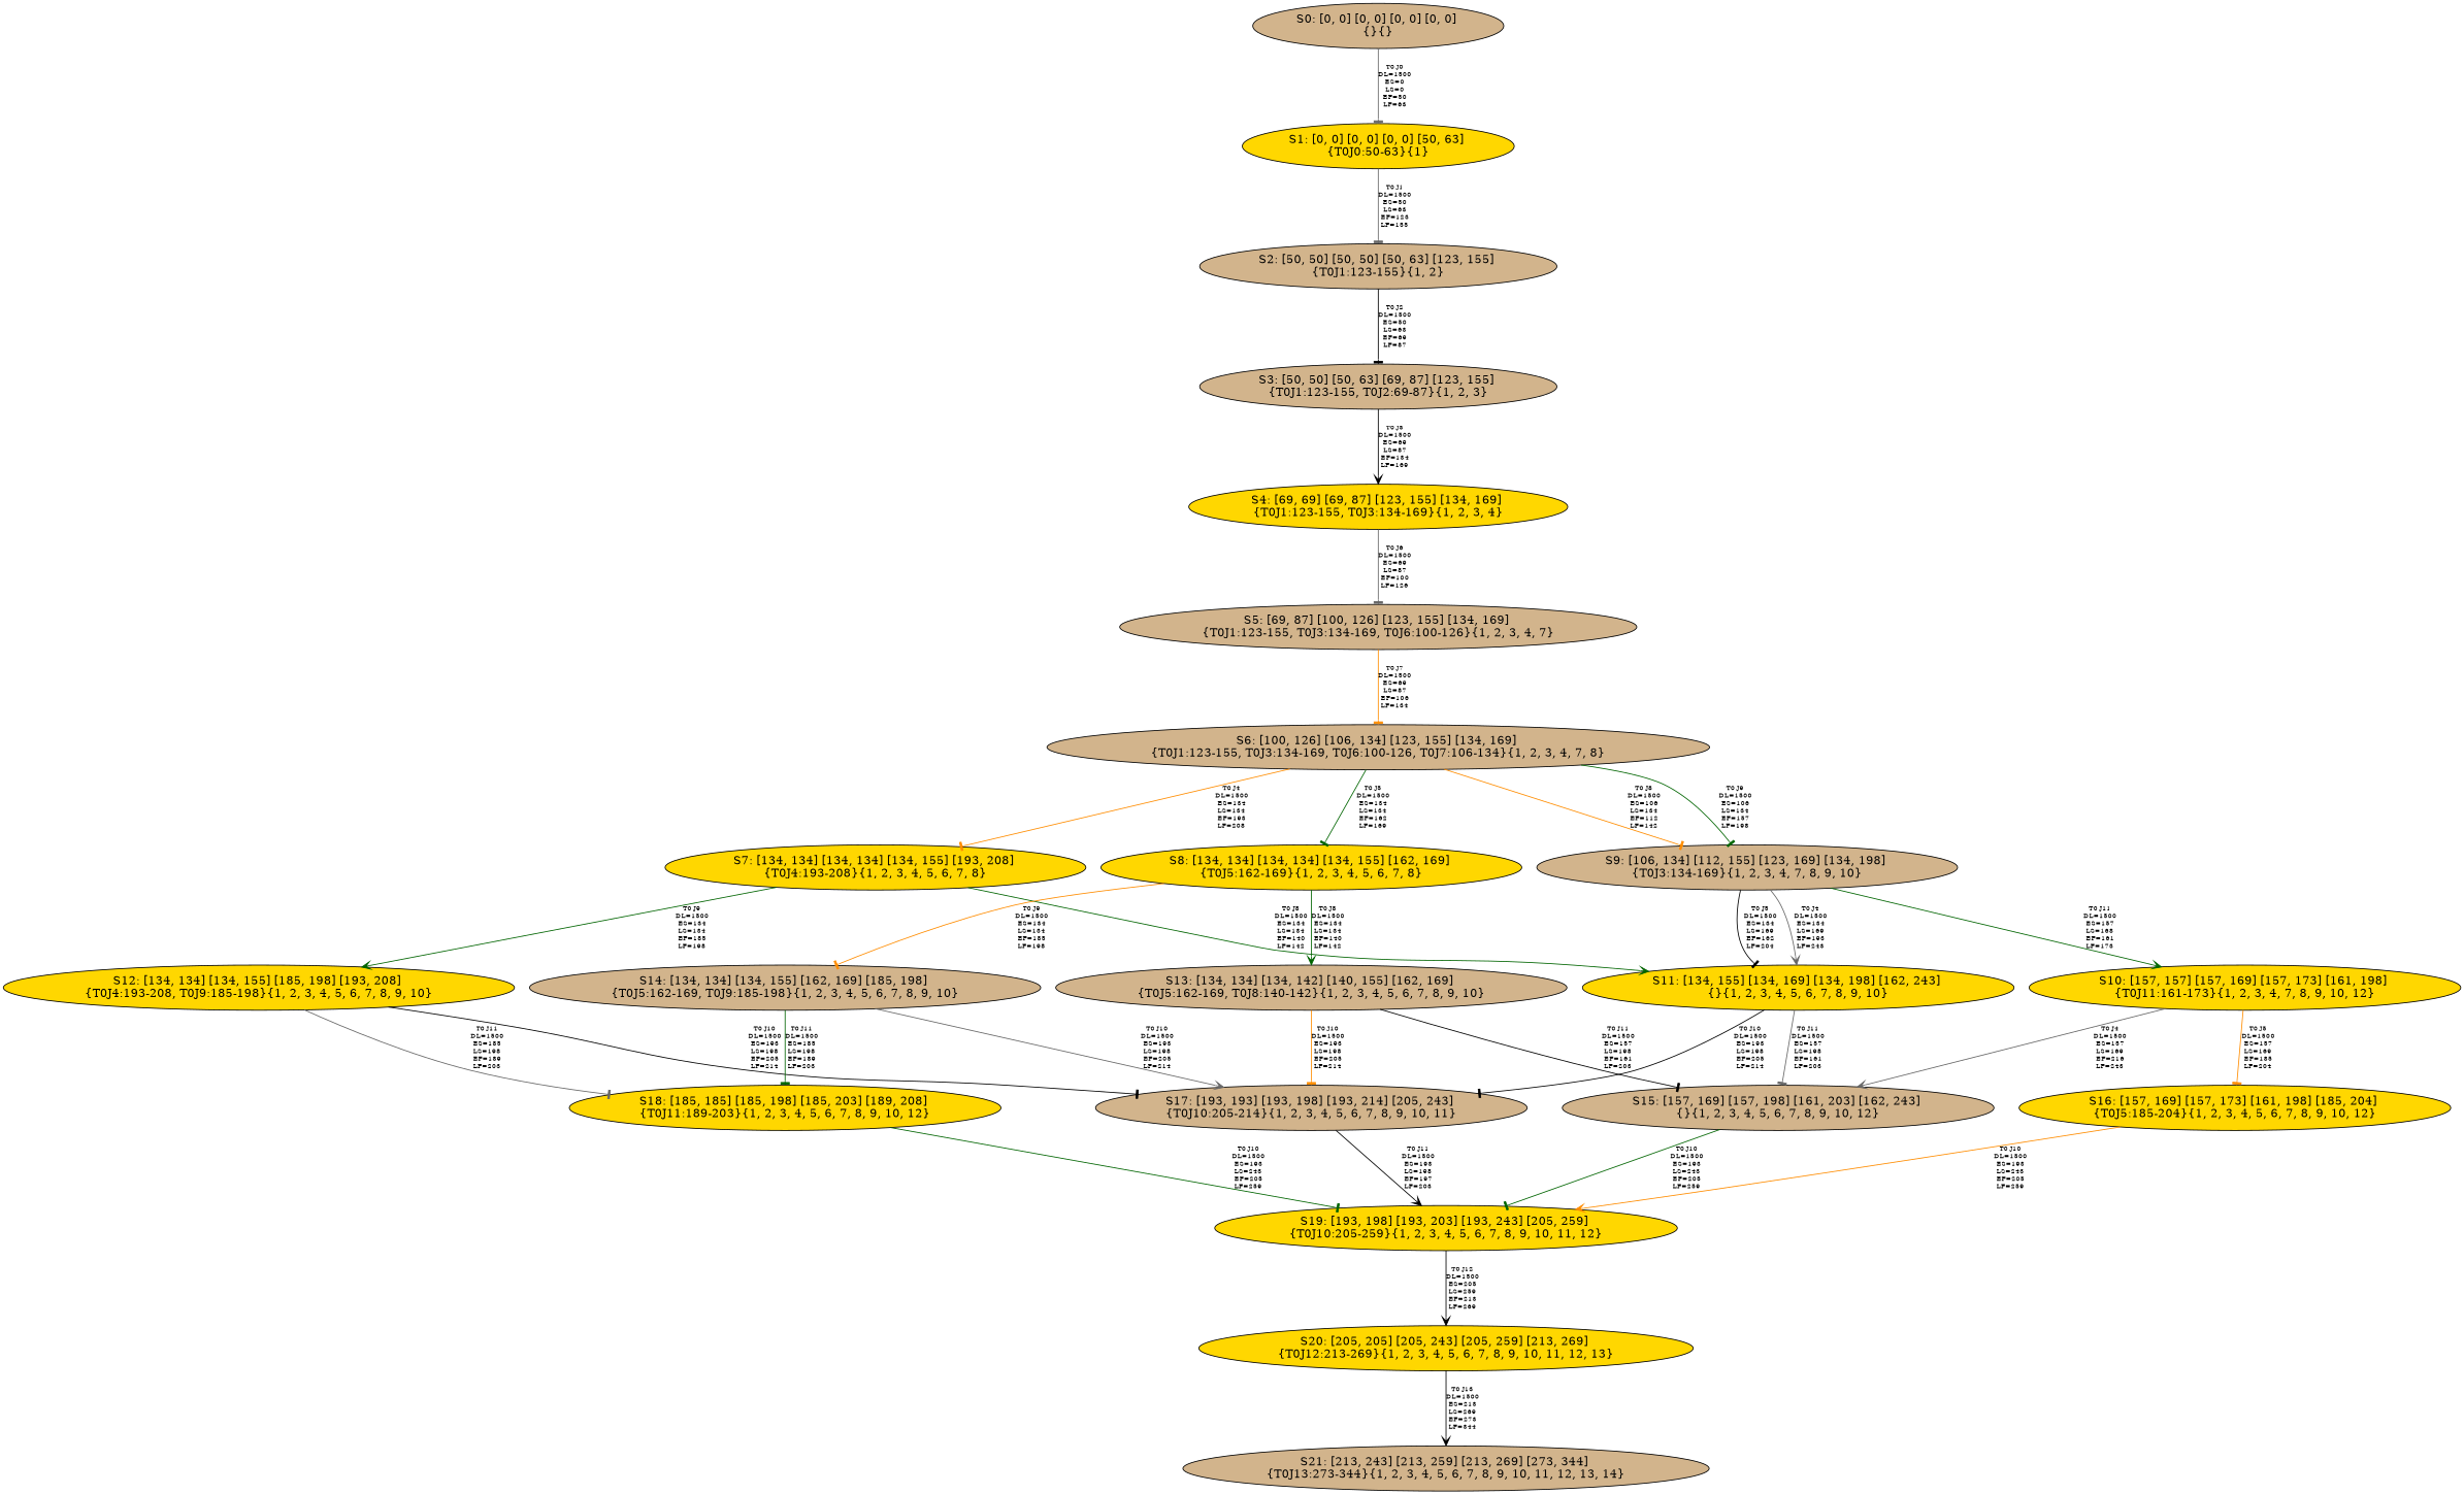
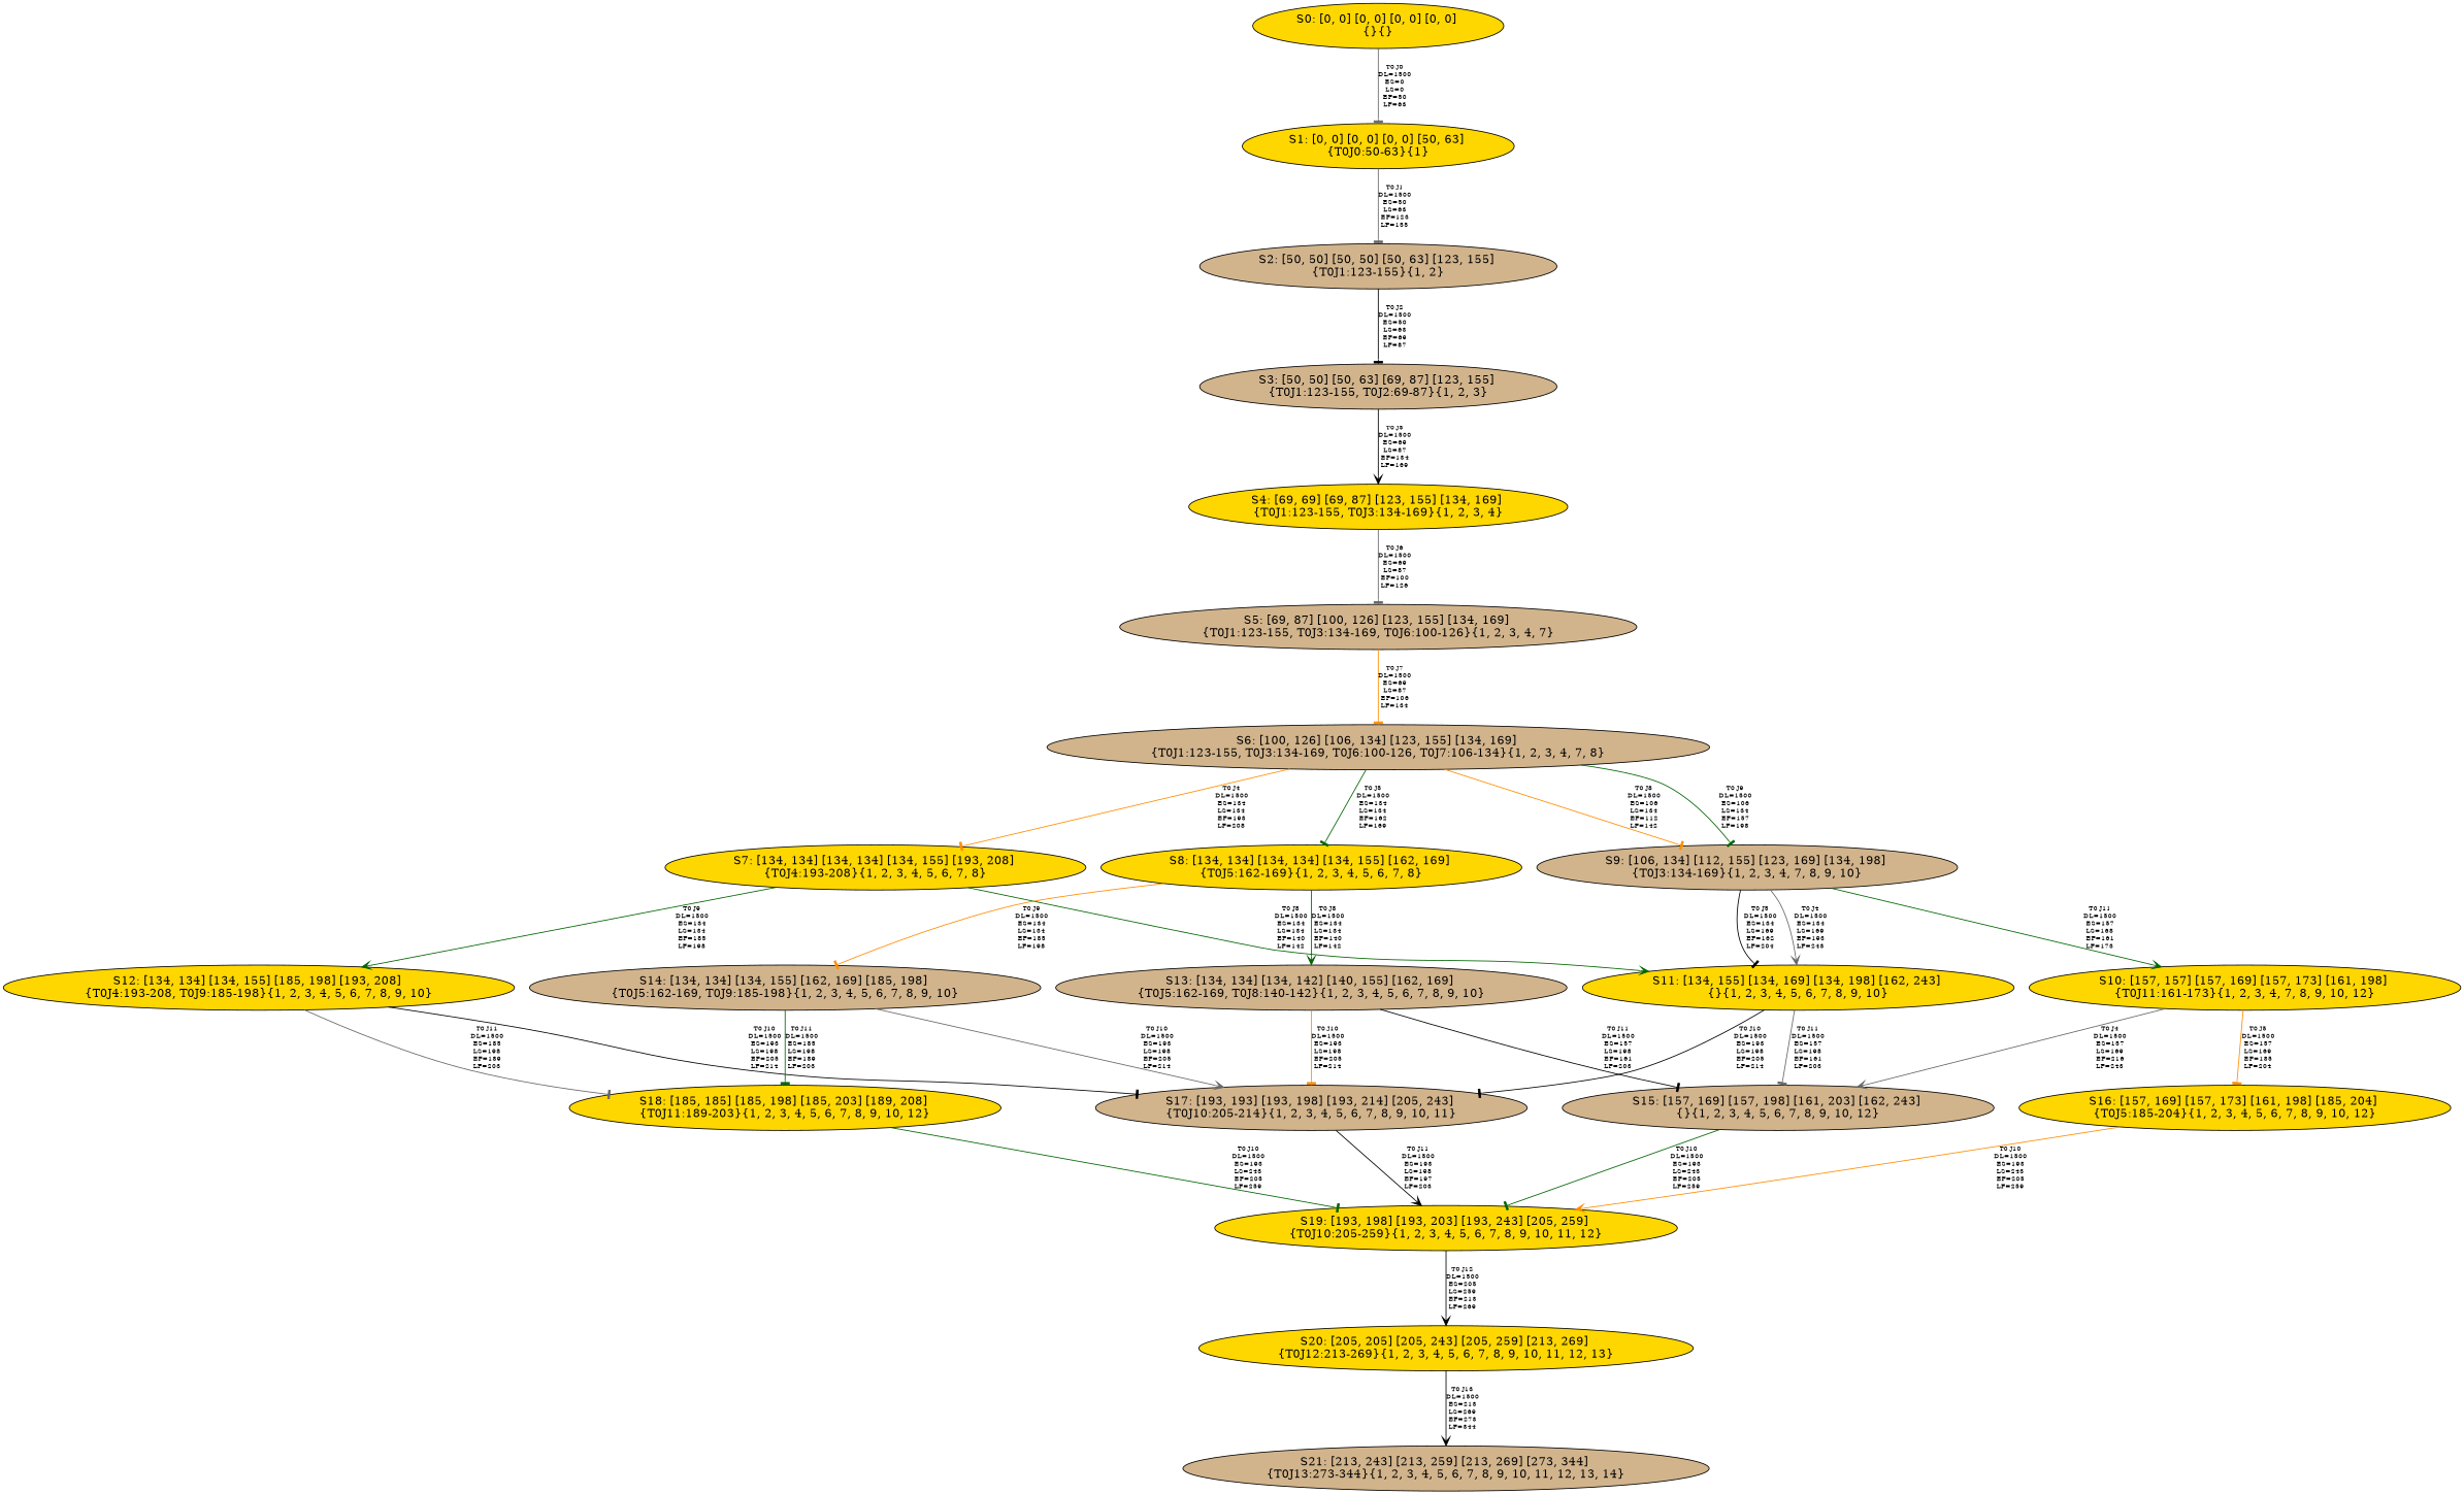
  digraph {
    node [style=filled fillcolor=tan]
    edge [fontsize=8 color=black arrowhead=tee]
-   n1 [label="S0: [0, 0] [0, 0] [0, 0] [0, 0] \n{}{}"]
+   n1 [label="S0: [0, 0] [0, 0] [0, 0] [0, 0] \n{}{}" fillcolor=gold]
    n2 [label="S1: [0, 0] [0, 0] [0, 0] [50, 63] \n{T0J0:50-63}{1}" fillcolor=gold]
    n3 [label="S2: [50, 50] [50, 50] [50, 63] [123, 155] \n{T0J1:123-155}{1, 2}"]
    n4 [label="S3: [50, 50] [50, 63] [69, 87] [123, 155] \n{T0J1:123-155, T0J2:69-87}{1, 2, 3}"]
    n5 [label="S4: [69, 69] [69, 87] [123, 155] [134, 169] \n{T0J1:123-155, T0J3:134-169}{1, 2, 3, 4}" fillcolor=gold]
    n6 [label="S5: [69, 87] [100, 126] [123, 155] [134, 169] \n{T0J1:123-155, T0J3:134-169, T0J6:100-126}{1, 2, 3, 4, 7}"]
    n7 [label="S6: [100, 126] [106, 134] [123, 155] [134, 169] \n{T0J1:123-155, T0J3:134-169, T0J6:100-126, T0J7:106-134}{1, 2, 3, 4, 7, 8}"]
    n8 [label="S7: [134, 134] [134, 134] [134, 155] [193, 208] \n{T0J4:193-208}{1, 2, 3, 4, 5, 6, 7, 8}" fillcolor=gold]
    n9 [label="S8: [134, 134] [134, 134] [134, 155] [162, 169] \n{T0J5:162-169}{1, 2, 3, 4, 5, 6, 7, 8}" fillcolor=gold]
    n10 [label="S9: [106, 134] [112, 155] [123, 169] [134, 198] \n{T0J3:134-169}{1, 2, 3, 4, 7, 8, 9, 10}"]
    n11 [label="S11: [134, 155] [134, 169] [134, 198] [162, 243] \n{}{1, 2, 3, 4, 5, 6, 7, 8, 9, 10}" fillcolor=gold]
    n12 [label="S12: [134, 134] [134, 155] [185, 198] [193, 208] \n{T0J4:193-208, T0J9:185-198}{1, 2, 3, 4, 5, 6, 7, 8, 9, 10}" fillcolor=gold]
    n13 [label="S13: [134, 134] [134, 142] [140, 155] [162, 169] \n{T0J5:162-169, T0J8:140-142}{1, 2, 3, 4, 5, 6, 7, 8, 9, 10}"]
    n14 [label="S14: [134, 134] [134, 155] [162, 169] [185, 198] \n{T0J5:162-169, T0J9:185-198}{1, 2, 3, 4, 5, 6, 7, 8, 9, 10}"]
    n15 [label="S10: [157, 157] [157, 169] [157, 173] [161, 198] \n{T0J11:161-173}{1, 2, 3, 4, 7, 8, 9, 10, 12}" fillcolor=gold]
    n16 [label="S15: [157, 169] [157, 198] [161, 203] [162, 243] \n{}{1, 2, 3, 4, 5, 6, 7, 8, 9, 10, 12}"]
    n17 [label="S16: [157, 169] [157, 173] [161, 198] [185, 204] \n{T0J5:185-204}{1, 2, 3, 4, 5, 6, 7, 8, 9, 10, 12}" fillcolor=gold]
    n18 [label="S17: [193, 193] [193, 198] [193, 214] [205, 243] \n{T0J10:205-214}{1, 2, 3, 4, 5, 6, 7, 8, 9, 10, 11}"]
    n19 [label="S18: [185, 185] [185, 198] [185, 203] [189, 208] \n{T0J11:189-203}{1, 2, 3, 4, 5, 6, 7, 8, 9, 10, 12}" fillcolor=gold]
    n20 [label="S19: [193, 198] [193, 203] [193, 243] [205, 259] \n{T0J10:205-259}{1, 2, 3, 4, 5, 6, 7, 8, 9, 10, 11, 12}" fillcolor=gold]
    n21 [label="S20: [205, 205] [205, 243] [205, 259] [213, 269] \n{T0J12:213-269}{1, 2, 3, 4, 5, 6, 7, 8, 9, 10, 11, 12, 13}" fillcolor=gold]
    n22 [label="S21: [213, 243] [213, 259] [213, 269] [273, 344] \n{T0J13:273-344}{1, 2, 3, 4, 5, 6, 7, 8, 9, 10, 11, 12, 13, 14}"]
    n1 -> n2 [label="T0 J0\nDL=1500\nES=0\nLS=0\nEF=50\nLF=63" color=gray40]
    n2 -> n3 [label="T0 J1\nDL=1500\nES=50\nLS=63\nEF=123\nLF=155" color=gray40]
    n3 -> n4 [label="T0 J2\nDL=1500\nES=50\nLS=63\nEF=69\nLF=87"]
    n4 -> n5 [label="T0 J3\nDL=1500\nES=69\nLS=87\nEF=134\nLF=169" arrowhead=vee]
    n5 -> n6 [label="T0 J6\nDL=1500\nES=69\nLS=87\nEF=100\nLF=126" color=gray40]
    n6 -> n7 [label="T0 J7\nDL=1500\nES=69\nLS=87\nEF=106\nLF=134" color=darkorange]
    n7 -> n8 [label="T0 J4\nDL=1500\nES=134\nLS=134\nEF=193\nLF=208" color=darkorange]
    n7 -> n9 [label="T0 J5\nDL=1500\nES=134\nLS=134\nEF=162\nLF=169" color=darkgreen]
    n7 -> n10 [label="T0 J8\nDL=1500\nES=106\nLS=134\nEF=112\nLF=142" color=darkorange]
    n7 -> n10 [label="T0 J9\nDL=1500\nES=106\nLS=134\nEF=157\nLF=198" color=darkgreen]
    n8 -> n11 [label="T0 J8\nDL=1500\nES=134\nLS=134\nEF=140\nLF=142" color=darkgreen arrowhead=vee]
    n8 -> n12 [label="T0 J9\nDL=1500\nES=134\nLS=134\nEF=185\nLF=198" color=darkgreen arrowhead=vee]
    n9 -> n13 [label="T0 J8\nDL=1500\nES=134\nLS=134\nEF=140\nLF=142" color=darkgreen arrowhead=vee]
    n9 -> n14 [label="T0 J9\nDL=1500\nES=134\nLS=134\nEF=185\nLF=198" color=darkorange]
    n10 -> n11 [label="T0 J4\nDL=1500\nES=134\nLS=169\nEF=193\nLF=243" color=gray40 arrowhead=vee]
    n10 -> n11 [label="T0 J5\nDL=1500\nES=134\nLS=169\nEF=162\nLF=204"]
    n10 -> n15 [label="T0 J11\nDL=1500\nES=157\nLS=168\nEF=161\nLF=173" color=darkgreen arrowhead=vee]
    n11 -> n16 [label="T0 J11\nDL=1500\nES=157\nLS=198\nEF=161\nLF=203" color=gray40]
    n11 -> n18 [label="T0 J10\nDL=1500\nES=193\nLS=198\nEF=205\nLF=214"]
    n12 -> n18 [label="T0 J10\nDL=1500\nES=193\nLS=198\nEF=205\nLF=214"]
    n12 -> n19 [label="T0 J11\nDL=1500\nES=185\nLS=198\nEF=189\nLF=203" color=gray40]
    n13 -> n16 [label="T0 J11\nDL=1500\nES=157\nLS=198\nEF=161\nLF=203"]
    n13 -> n18 [label="T0 J10\nDL=1500\nES=193\nLS=198\nEF=205\nLF=214" color=darkorange]
    n14 -> n18 [label="T0 J10\nDL=1500\nES=193\nLS=198\nEF=205\nLF=214" color=gray40 arrowhead=vee]
    n14 -> n19 [label="T0 J11\nDL=1500\nES=185\nLS=198\nEF=189\nLF=203" color=darkgreen]
    n15 -> n16 [label="T0 J4\nDL=1500\nES=157\nLS=169\nEF=216\nLF=243" color=gray40 arrowhead=vee]
    n15 -> n17 [label="T0 J5\nDL=1500\nES=157\nLS=169\nEF=185\nLF=204" color=darkorange]
    n16 -> n20 [label="T0 J10\nDL=1500\nES=193\nLS=243\nEF=205\nLF=259" color=darkgreen]
    n17 -> n20 [label="T0 J10\nDL=1500\nES=193\nLS=243\nEF=205\nLF=259" color=darkorange arrowhead=vee]
    n18 -> n20 [label="T0 J11\nDL=1500\nES=193\nLS=198\nEF=197\nLF=203" arrowhead=vee]
    n19 -> n20 [label="T0 J10\nDL=1500\nES=193\nLS=243\nEF=205\nLF=259" color=darkgreen]
    n20 -> n21 [label="T0 J12\nDL=1500\nES=205\nLS=259\nEF=213\nLF=269" arrowhead=vee]
    n21 -> n22 [label="T0 J13\nDL=1500\nES=213\nLS=269\nEF=273\nLF=344" arrowhead=vee]
  }
